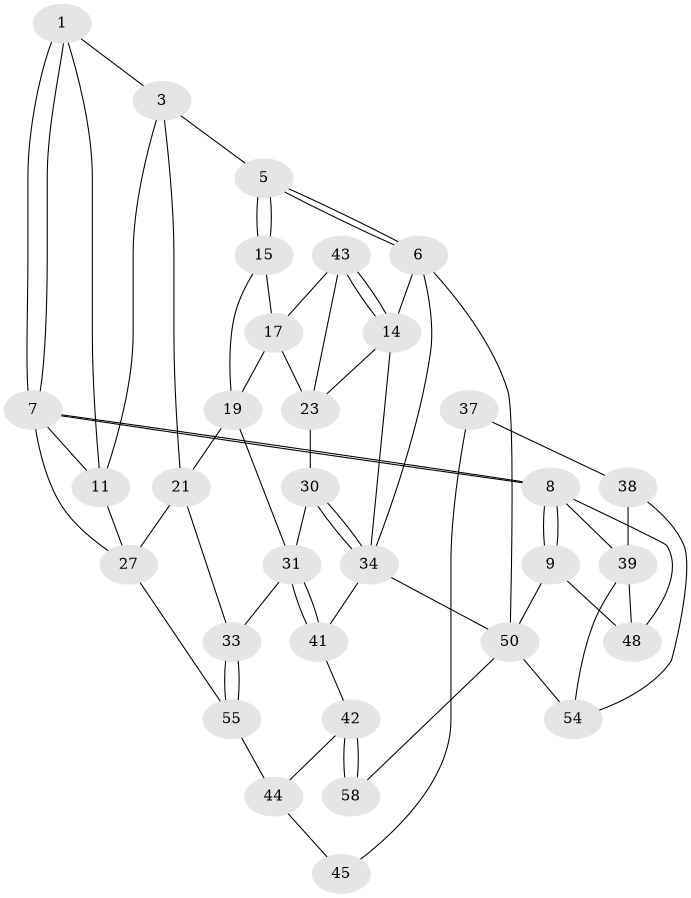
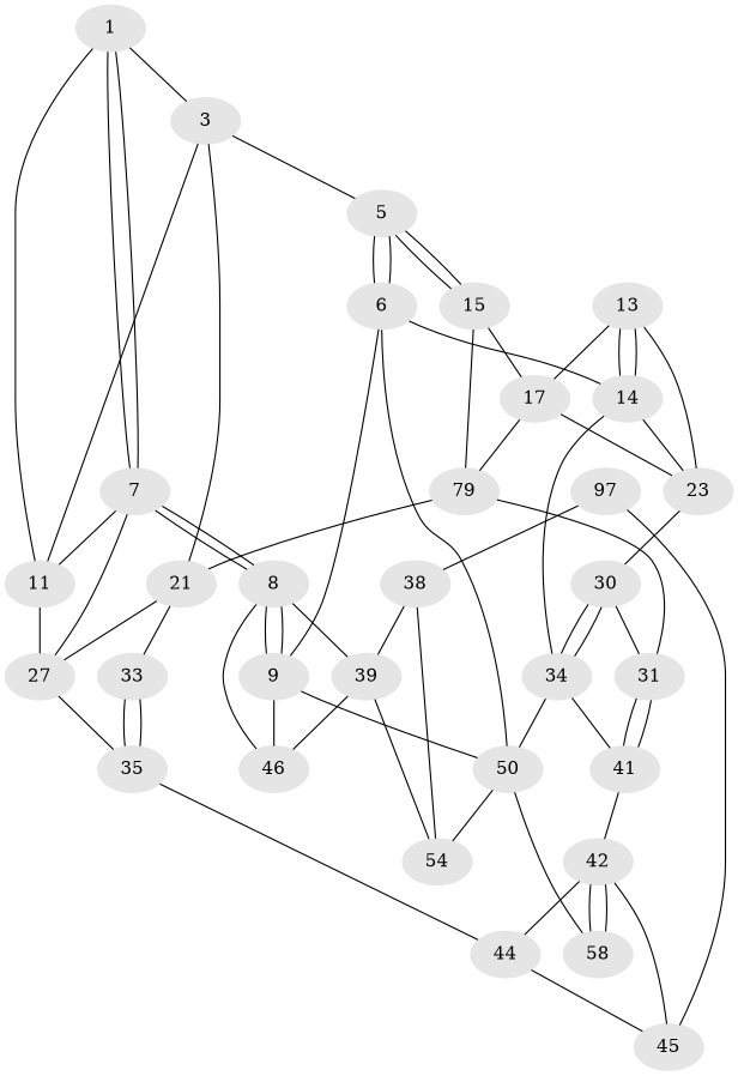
  graph {
    node [color=gray90 style=filled]
    1 [super="+2"]
    3 [super="+4"]
    7 [super="+12"]
    11 [super="+26"]
    5
    21 [super="+29"]
    8 [super="+40"]
    27 [super="+28"]
    6 [super="+10"]
    15 [super="+18"]
    33
    9 [super="+49"]
    14 [super="+22"]
    50 [super="+55"]
    17 [super="+24"]
-   19 [super="+20"]
-   48
+   19 [super="+20" label=79]
+   48 [label=46]
    23 [super="+25"]
    34 [super="+51"]
    54 [super="+56"]
    58
    39 [super="+52"]
-   35 [super="+36" label=55]
-   13 [super="+16" label=43]
+   35 [super="+36"]
+   13 [super="+16"]
    30
    41
    31 [super="+32"]
    44
    42 [super="+43"]
-   37 [super="+47"]
+   37 [super="+47" label=97]
    38 [super="+53"]
    45 [super="+46"]
    1 -- 3
    1 -- 7
    1 -- 7
    1 -- 11
    3 -- 11
    3 -- 5
    3 -- 21
    7 -- 11
    7 -- 8
    7 -- 8
    7 -- 27
    11 -- 27
    5 -- 6
    5 -- 6
    5 -- 15
    5 -- 15
    21 -- 27
    21 -- 33
    8 -- 9
    8 -- 9
    8 -- 48
    8 -- 39
    27 -- 35
-   6 -- 34
+   6 -- 9
    6 -- 14
    6 -- 50
    15 -- 17
    15 -- 19
    33 -- 35
    33 -- 35
    9 -- 50
    9 -- 48
    14 -- 23
    14 -- 34
    50 -- 54
    50 -- 58
    17 -- 19
    17 -- 23
    19 -- 21
    19 -- 31
    23 -- 30
    34 -- 50
    34 -- 41
    39 -- 48
    39 -- 54
    35 -- 44
    13 -- 14
    13 -- 14
    13 -- 17
    13 -- 23
    30 -- 34
    30 -- 34
    30 -- 31
    41 -- 42
-   31 -- 33
    31 -- 41
    31 -- 41
    44 -- 45
    42 -- 58
    42 -- 58
    42 -- 44
+   42 -- 45
    37 -- 38 [weight=2]
    37 -- 45
    38 -- 54
    38 -- 39
  }
